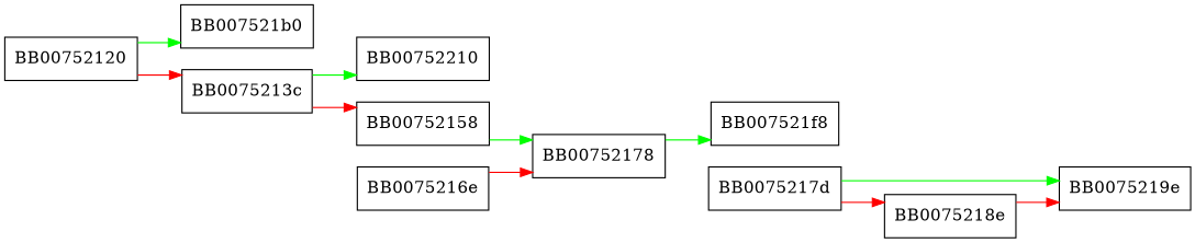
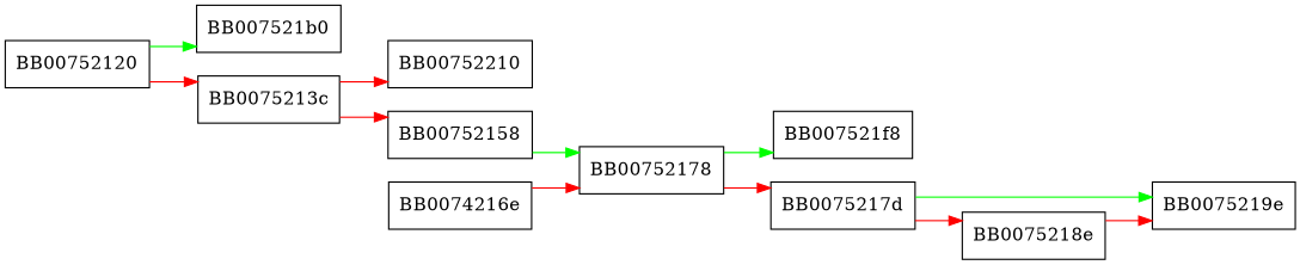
  digraph {
    rankdir=LR
    splines=ortho
    node [shape=box]
    edge [color=red]
    BB00752120
    BB007521b0
    BB0075213c
    BB00752210
    BB00752158
    BB00752178
    BB007521f8
    BB0075217d
    BB0075219e
    BB0075218e
-   BB0075216e
+   BB0075216e [label=BB0074216e]
    BB00752120 -> BB007521b0 [color=green]
    BB00752120 -> BB0075213c
-   BB0075213c -> BB00752210 [color=green]
+   BB0075213c -> BB00752210
    BB0075213c -> BB00752158
    BB00752158 -> BB00752178 [color=green]
    BB00752178 -> BB007521f8 [color=green]
+   BB00752178 -> BB0075217d
    BB0075217d -> BB0075219e [color=green]
    BB0075217d -> BB0075218e
    BB0075218e -> BB0075219e
    BB0075216e -> BB00752178
  }
